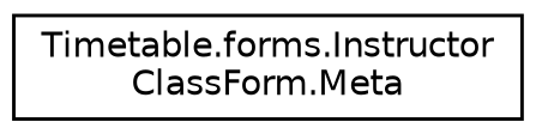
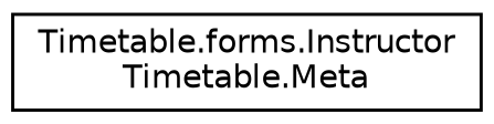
  digraph {
    rankdir=LR
-   n1 [color=black fillcolor=white fontname=Helvetica fontsize=10 height=0.2 label="Timetable.forms.Instructor\lClassForm.Meta" shape=record style=filled width=0.4]
+   n1 [color=black fillcolor=white fontname=Helvetica fontsize=10 height=0.2 label="Timetable.forms.Instructor\lTimetable.Meta" shape=record style=filled width=0.4]
  }
